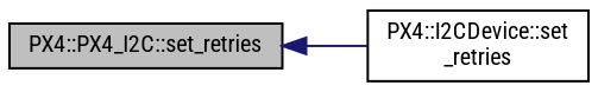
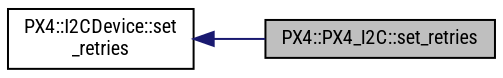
  digraph {
    rankdir=LR
    fontname="Roboto Condensed"
    node [color=black fontname="Roboto Condensed" fontsize=10 shape=record style=filled]
    n1 [fillcolor=grey75 fontcolor=black height=0.2 label="PX4::PX4_I2C::set_retries" width=0.4]
    n2 [fillcolor=white height=0.2 label="PX4::I2CDevice::set\l_retries" width=0.4]
-   n1 -> n2 [color=midnightblue dir=back fontname="Roboto Condensed" fontsize=10 labelfontname=Helvetica labelfontsize=10 style=solid]
+   n2 -> n1 [color=midnightblue dir=back fontname="Roboto Condensed" fontsize=10 labelfontname=Helvetica labelfontsize=10 style=solid]
  }
